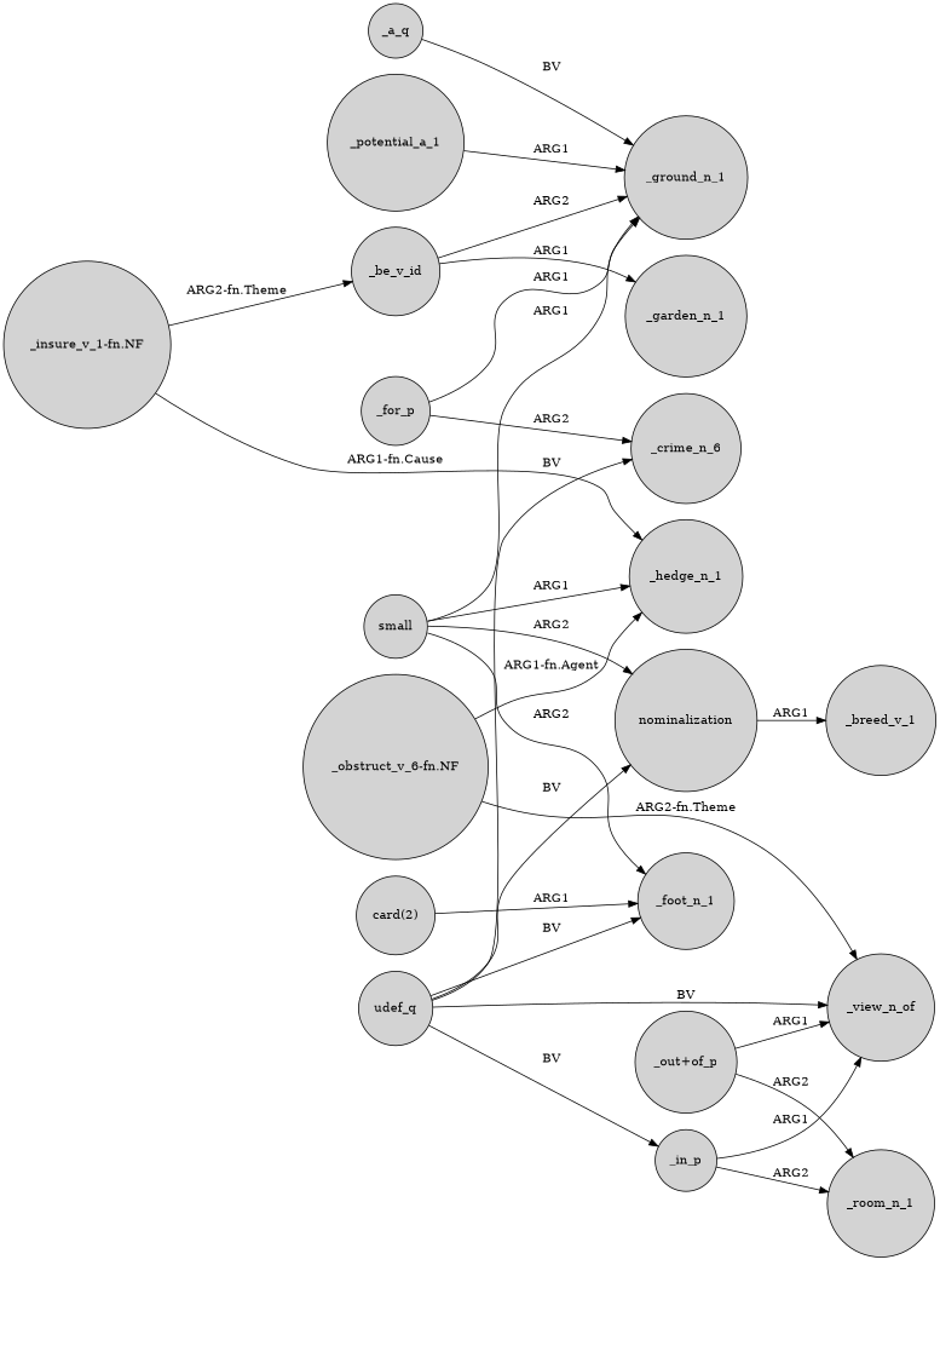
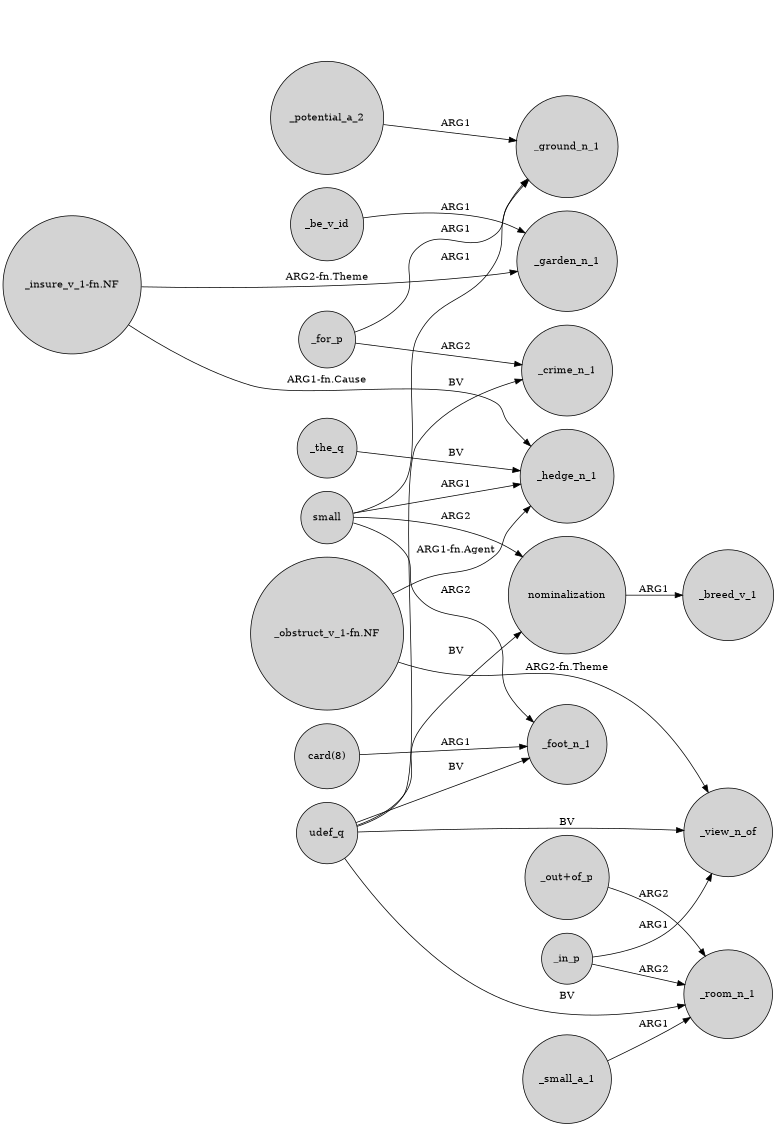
  digraph {
    rankdir=LR
    node [shape=circle style=filled]
    "_insure_v_1-fn.NF"
    _be_v_id
    _hedge_n_1
    _ground_n_1
    _garden_n_1
+   _small_a_1
    _room_n_1
    n8 [label=small]
    _foot_n_1
    nominalization
    _breed_v_1
-   _potential_a_1
-   "card(8)" [label="card(2)"]
+   _potential_a_1 [label=_potential_a_2]
+   _the_q
+   "card(8)"
    _for_p
-   _crime_n_1 [label=_crime_n_6]
+   _crime_n_1
    udef_q
    _view_n_of
    _in_p
-   "_obstruct_v_1-fn.NF" [label="_obstruct_v_6-fn.NF"]
-   _a_q
+   "_obstruct_v_1-fn.NF"
    "_out+of_p"
-   "_insure_v_1-fn.NF" -> _be_v_id [label="ARG2-fn.Theme"]
+   "_insure_v_1-fn.NF" -> _garden_n_1 [label="ARG2-fn.Theme"]
    "_insure_v_1-fn.NF" -> _hedge_n_1 [label="ARG1-fn.Cause"]
-   _be_v_id -> _ground_n_1 [label=ARG2]
    _be_v_id -> _garden_n_1 [label=ARG1]
+   _small_a_1 -> _room_n_1 [label=ARG1]
    n8 -> _hedge_n_1 [label=ARG1]
    n8 -> _ground_n_1 [label=ARG1]
    n8 -> _foot_n_1 [label=ARG2]
    n8 -> nominalization [label=ARG2]
    nominalization -> _breed_v_1 [label=ARG1]
    _potential_a_1 -> _ground_n_1 [label=ARG1]
+   _the_q -> _hedge_n_1 [label=BV]
    "card(8)" -> _foot_n_1 [label=ARG1]
    _for_p -> _ground_n_1 [label=ARG1]
    _for_p -> _crime_n_1 [label=ARG2]
-   udef_q -> _in_p [label=BV]
+   udef_q -> _room_n_1 [label=BV]
    udef_q -> _foot_n_1 [label=BV]
    udef_q -> nominalization [label=BV]
    udef_q -> _crime_n_1 [label=BV]
    udef_q -> _view_n_of [label=BV]
    _in_p -> _room_n_1 [label=ARG2]
    _in_p -> _view_n_of [label=ARG1]
    "_obstruct_v_1-fn.NF" -> _hedge_n_1 [label="ARG1-fn.Agent"]
    "_obstruct_v_1-fn.NF" -> _view_n_of [label="ARG2-fn.Theme"]
-   _a_q -> _ground_n_1 [label=BV]
    "_out+of_p" -> _room_n_1 [label=ARG2]
-   "_out+of_p" -> _view_n_of [label=ARG1]
  }
